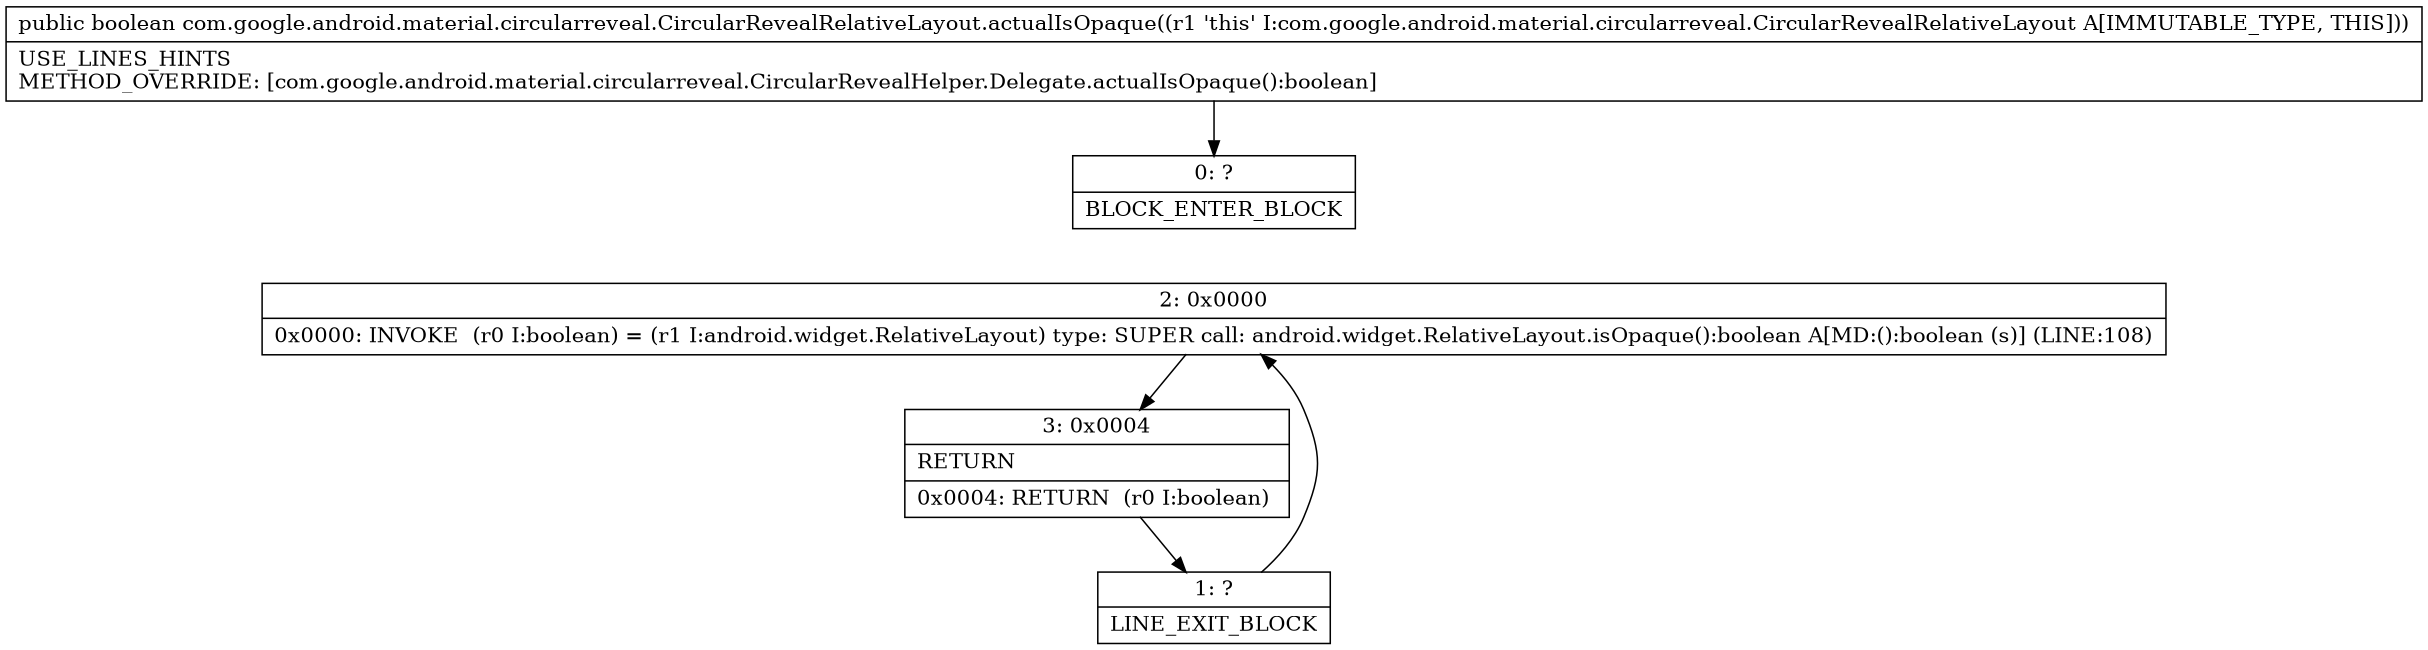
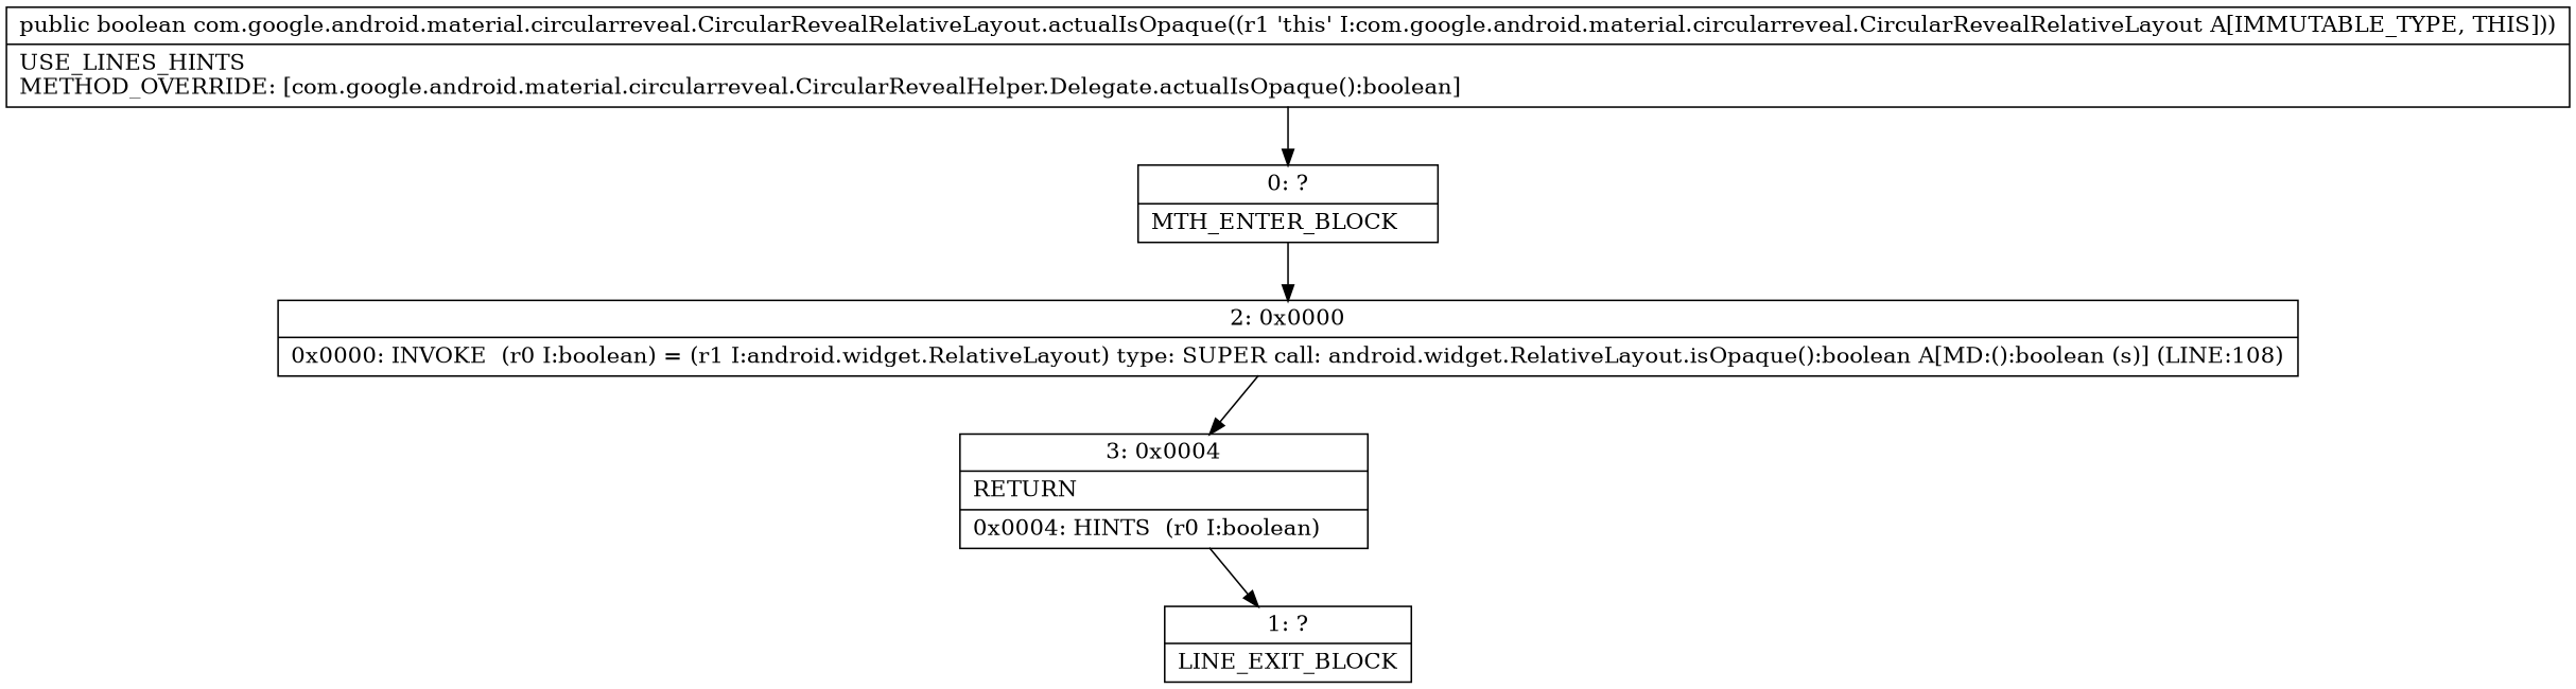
  digraph {
    node [shape=record]
-   n1 [label="{0\:\ ?|BLOCK_ENTER_BLOCK\l}"]
+   n1 [label="{0\:\ ?|MTH_ENTER_BLOCK\l}"]
    n2 [label="{2\:\ 0x0000|0x0000: INVOKE  (r0 I:boolean) = (r1 I:android.widget.RelativeLayout) type: SUPER call: android.widget.RelativeLayout.isOpaque():boolean A[MD:():boolean (s)] (LINE:108)\l}"]
-   n3 [label="{3\:\ 0x0004|RETURN\l|0x0004: RETURN  (r0 I:boolean) \l}"]
+   n3 [label="{3\:\ 0x0004|RETURN\l|0x0004: HINTS  (r0 I:boolean) \l}"]
    n4 [label="{1\:\ ?|LINE_EXIT_BLOCK\l}"]
    n5 [label="{public boolean com.google.android.material.circularreveal.CircularRevealRelativeLayout.actualIsOpaque((r1 'this' I:com.google.android.material.circularreveal.CircularRevealRelativeLayout A[IMMUTABLE_TYPE, THIS]))  | USE_LINES_HINTS\lMETHOD_OVERRIDE: [com.google.android.material.circularreveal.CircularRevealHelper.Delegate.actualIsOpaque():boolean]\l}"]
-   n4 -> n2
+   n1 -> n2
    n2 -> n3
    n3 -> n4
    n5 -> n1
  }
